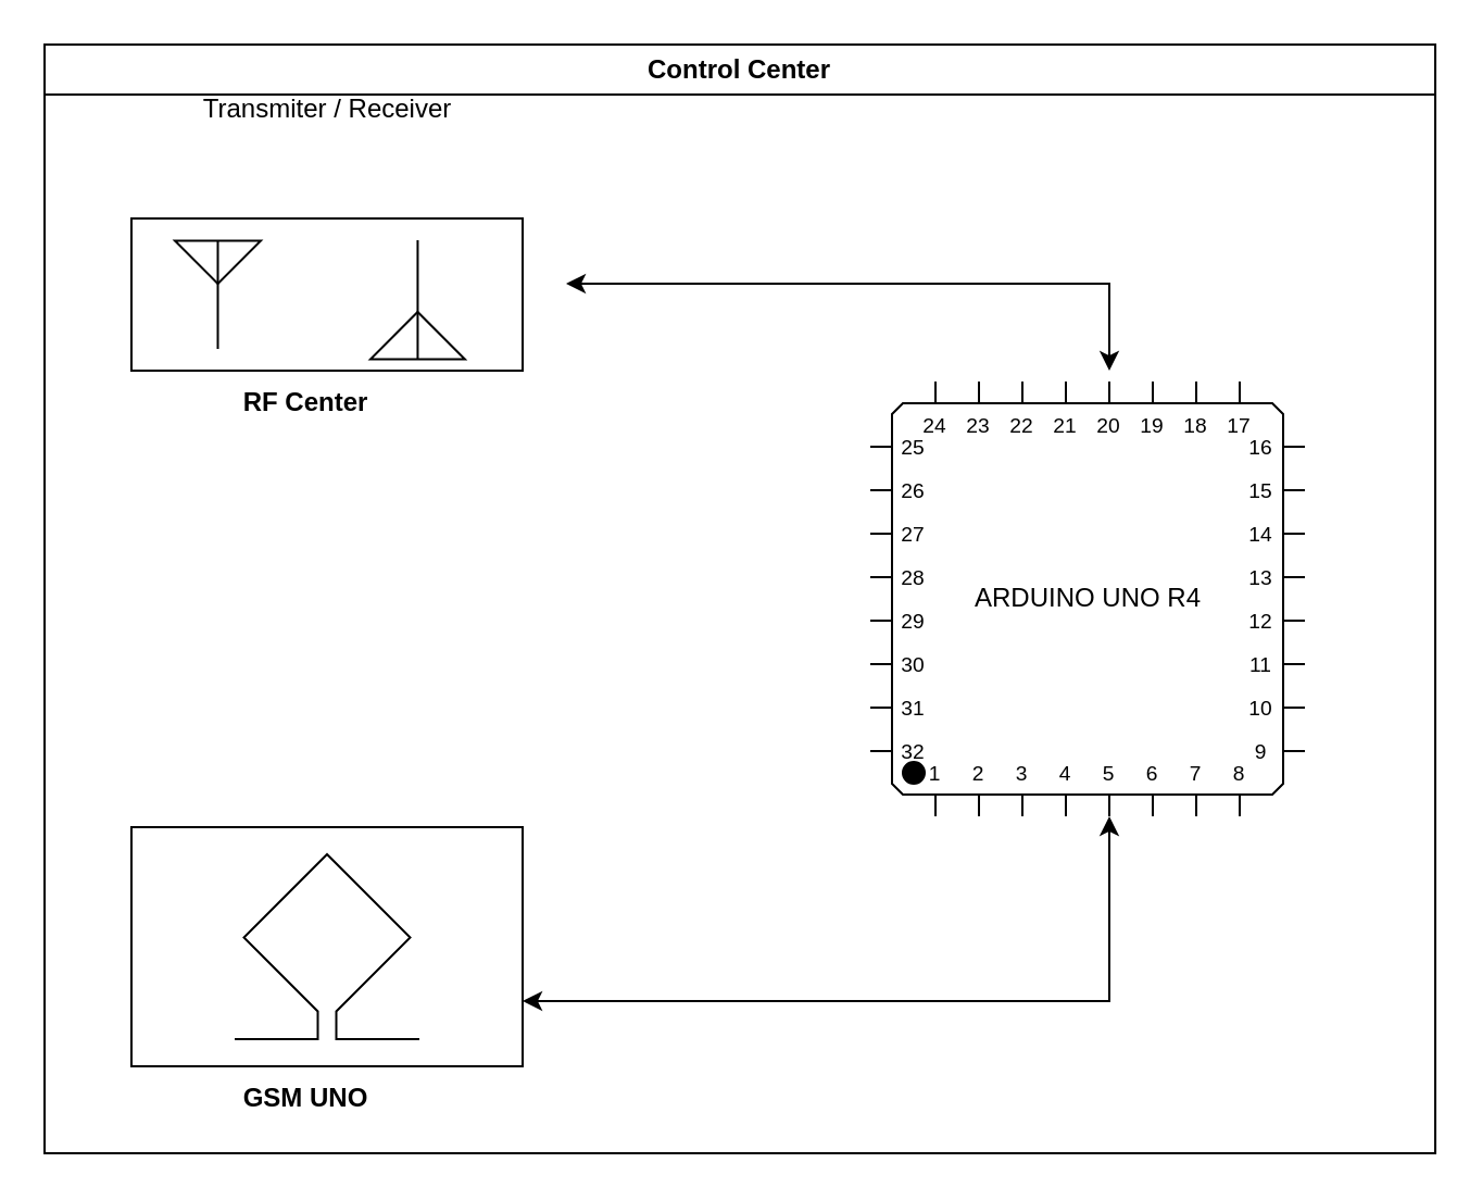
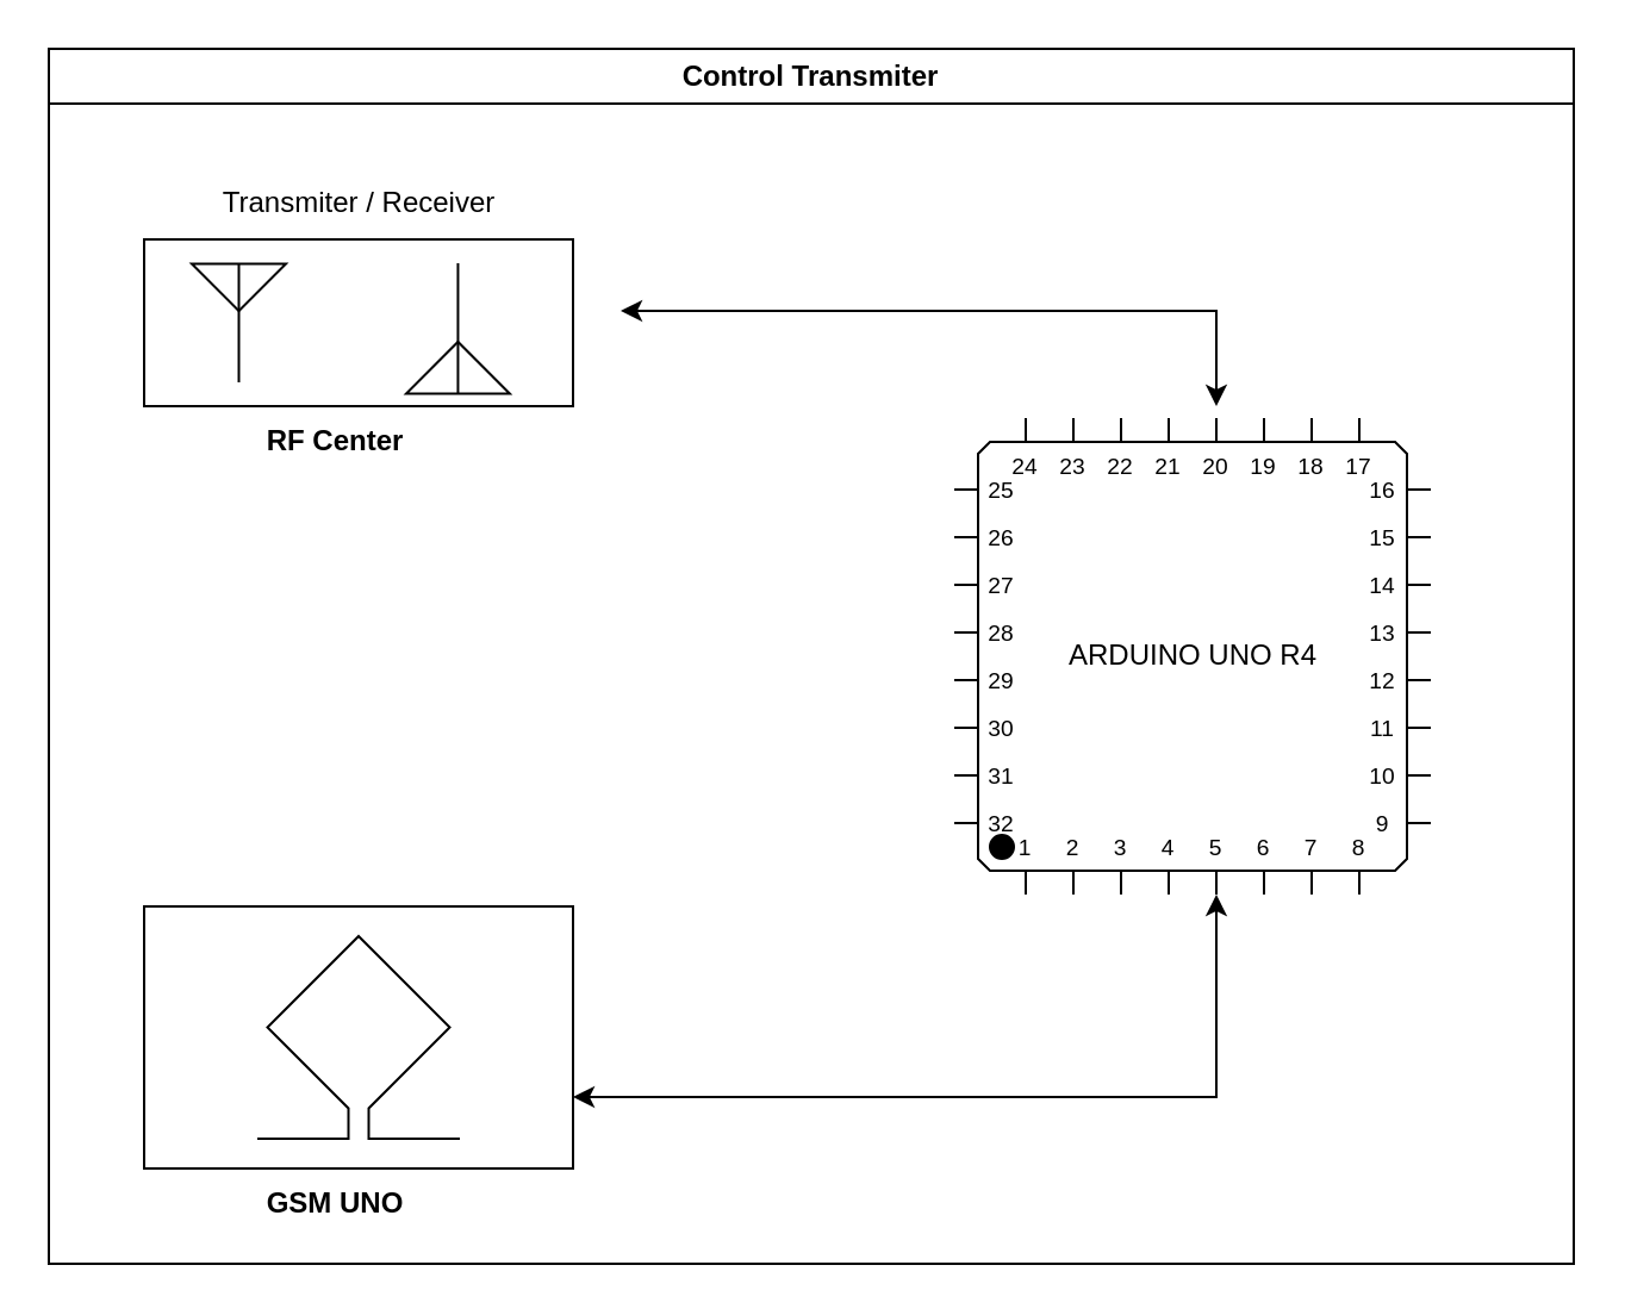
  <mxCell id="0" />
  <mxCell id="1" parent="0" />
- <mxCell id="2" value="Control Center" style="swimlane;whiteSpace=wrap;html=1;" vertex="1" parent="1"><mxGeometry x="20" y="20" width="640" height="510" as="geometry" /></mxCell>
+ <mxCell id="2" value="Control Transmiter" style="swimlane;whiteSpace=wrap;html=1;" vertex="1" parent="1"><mxGeometry x="20" y="20" width="640" height="510" as="geometry" /></mxCell>
  <mxCell id="3" value="ARDUINO UNO R4" style="shadow=0;dashed=0;align=center;html=1;strokeWidth=1;shape=mxgraph.electrical.logic_gates.qfp_ic;labelNames=a,b,c,d,e,f,g,h,i,j,k,l,m,n,o,p,q,r,s,t,u,v,w,x,y,z,a1,b1,c1,d1,e1,f1,g1,h1,i1,j1,k1,l1,m1,n1;" vertex="1" parent="2"><mxGeometry x="380" y="155" width="200" height="200" as="geometry" /></mxCell>
  <mxCell id="4" value="" style="rounded=0;whiteSpace=wrap;html=1;" vertex="1" parent="2"><mxGeometry x="40" y="80" width="180" height="70" as="geometry" /></mxCell>
  <mxCell id="5" value="" style="verticalLabelPosition=bottom;shadow=0;dashed=0;align=center;html=1;verticalAlign=top;shape=mxgraph.electrical.radio.aerial_-_antenna_2;" vertex="1" parent="2"><mxGeometry x="60" y="90" width="39.5" height="50" as="geometry" /></mxCell>
  <mxCell id="6" value="" style="verticalLabelPosition=bottom;shadow=0;dashed=0;align=center;html=1;verticalAlign=top;shape=mxgraph.electrical.radio.aerial_-_antenna_2;direction=west;" vertex="1" parent="2"><mxGeometry x="150" y="90" width="43.45" height="55" as="geometry" /></mxCell>
  <mxCell id="7" value="RF Center" style="text;html=1;align=center;verticalAlign=middle;resizable=0;points=[];autosize=1;strokeColor=none;fillColor=none;fontStyle=1" vertex="1" parent="2"><mxGeometry x="80" y="150" width="80" height="30" as="geometry" /></mxCell>
- <mxCell id="8" value="Transmiter&lt;span style=&quot;white-space: pre;&quot;&gt; &lt;/span&gt;/&lt;span style=&quot;white-space: pre;&quot;&gt; &lt;/span&gt;Receiver" style="text;html=1;align=center;verticalAlign=middle;resizable=0;points=[];autosize=1;strokeColor=none;fillColor=none;" vertex="1" parent="2"><mxGeometry x="40" y="15" width="180" height="30" as="geometry" /></mxCell>
+ <mxCell id="8" value="Transmiter&lt;span style=&quot;white-space: pre;&quot;&gt; &lt;/span&gt;/&lt;span style=&quot;white-space: pre;&quot;&gt; &lt;/span&gt;Receiver" style="text;html=1;align=center;verticalAlign=middle;resizable=0;points=[];autosize=1;strokeColor=none;fillColor=none;" vertex="1" parent="2"><mxGeometry x="40" y="50" width="180" height="30" as="geometry" /></mxCell>
  <mxCell id="9" value="" style="endArrow=classic;startArrow=classic;html=1;rounded=0;" edge="1" parent="2"><mxGeometry width="50" height="50" relative="1" as="geometry"><mxPoint x="240" y="110" as="sourcePoint" /><mxPoint x="490" y="150" as="targetPoint" /><Array as="points"><mxPoint x="490" y="110" /></Array></mxGeometry></mxCell>
  <mxCell id="10" value="" style="rounded=0;whiteSpace=wrap;html=1;" vertex="1" parent="2"><mxGeometry x="40" y="360" width="180" height="110" as="geometry" /></mxCell>
  <mxCell id="11" value="GSM UNO" style="text;html=1;align=center;verticalAlign=middle;resizable=0;points=[];autosize=1;strokeColor=none;fillColor=none;fontStyle=1" vertex="1" parent="2"><mxGeometry x="70" y="470" width="100" height="30" as="geometry" /></mxCell>
  <mxCell id="12" value="" style="pointerEvents=1;verticalLabelPosition=bottom;shadow=0;dashed=0;align=center;html=1;verticalAlign=top;shape=mxgraph.electrical.miscellaneous.loop_antenna" vertex="1" parent="2"><mxGeometry x="87.5" y="372.5" width="85" height="85" as="geometry" /></mxCell>
  <mxCell id="13" value="" style="endArrow=classic;startArrow=classic;html=1;rounded=0;entryX=0;entryY=1;entryDx=110;entryDy=0;entryPerimeter=0;" edge="1" parent="2" target="3"><mxGeometry width="50" height="50" relative="1" as="geometry"><mxPoint x="220" y="440" as="sourcePoint" /><mxPoint x="270" y="390" as="targetPoint" /><Array as="points"><mxPoint x="490" y="440" /></Array></mxGeometry></mxCell>
